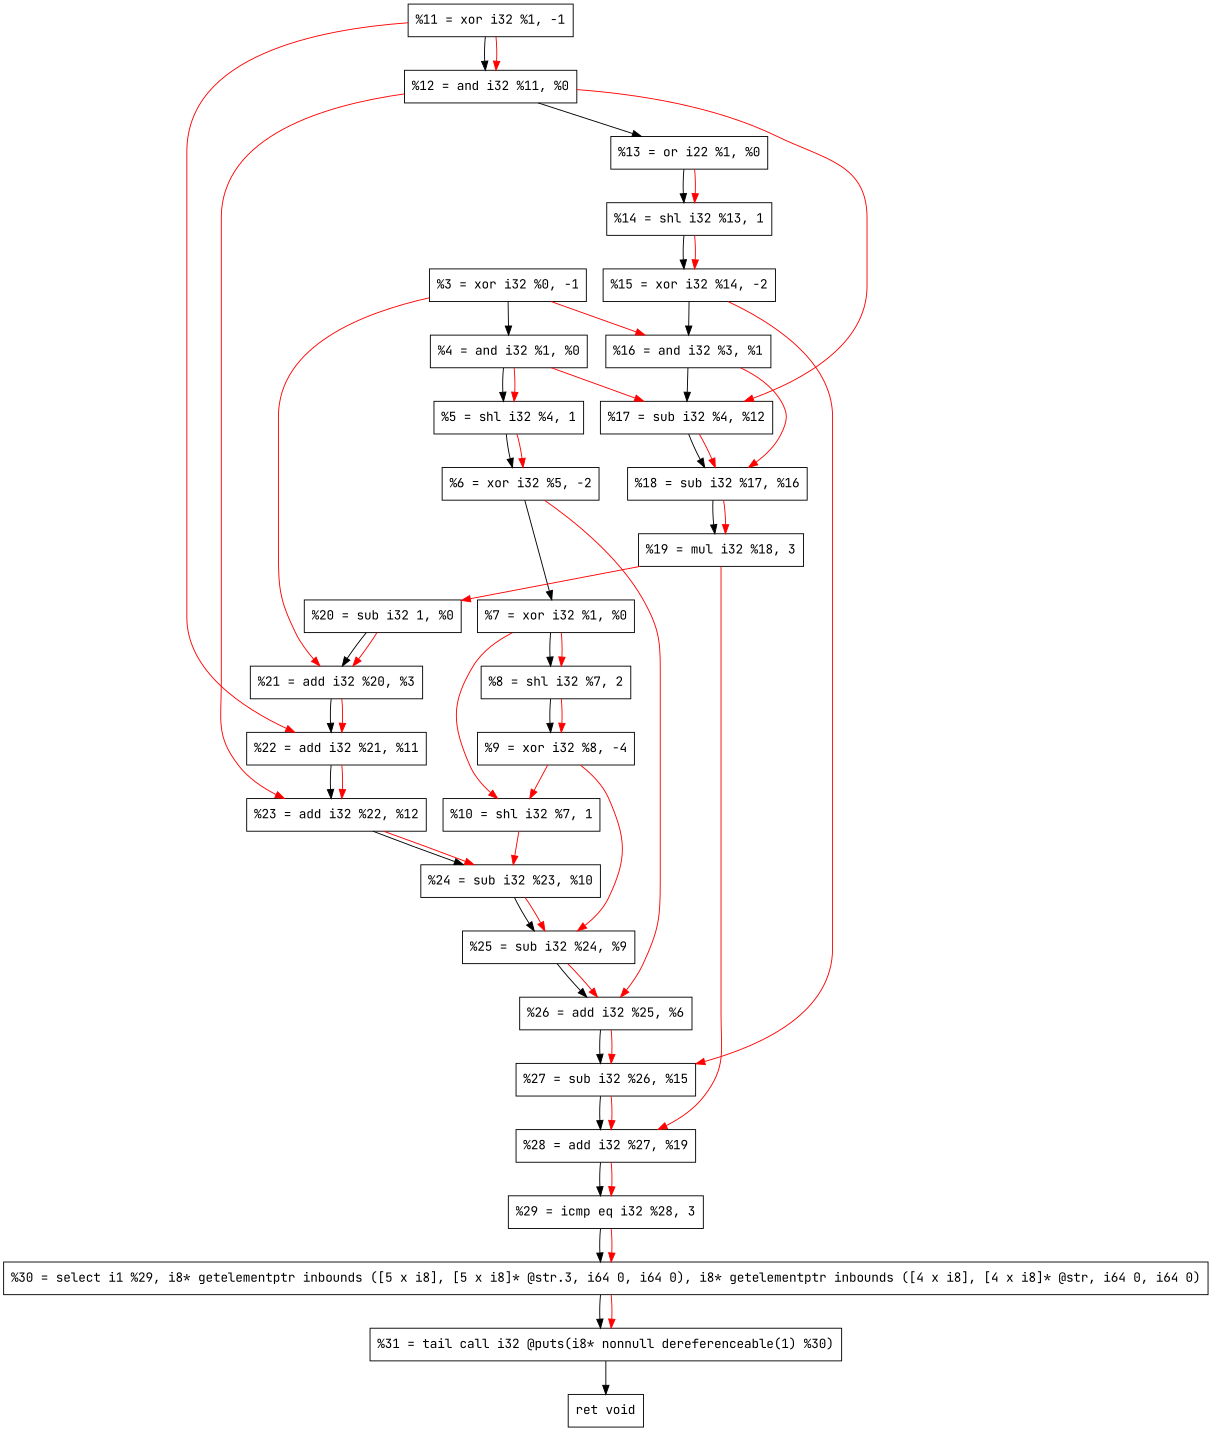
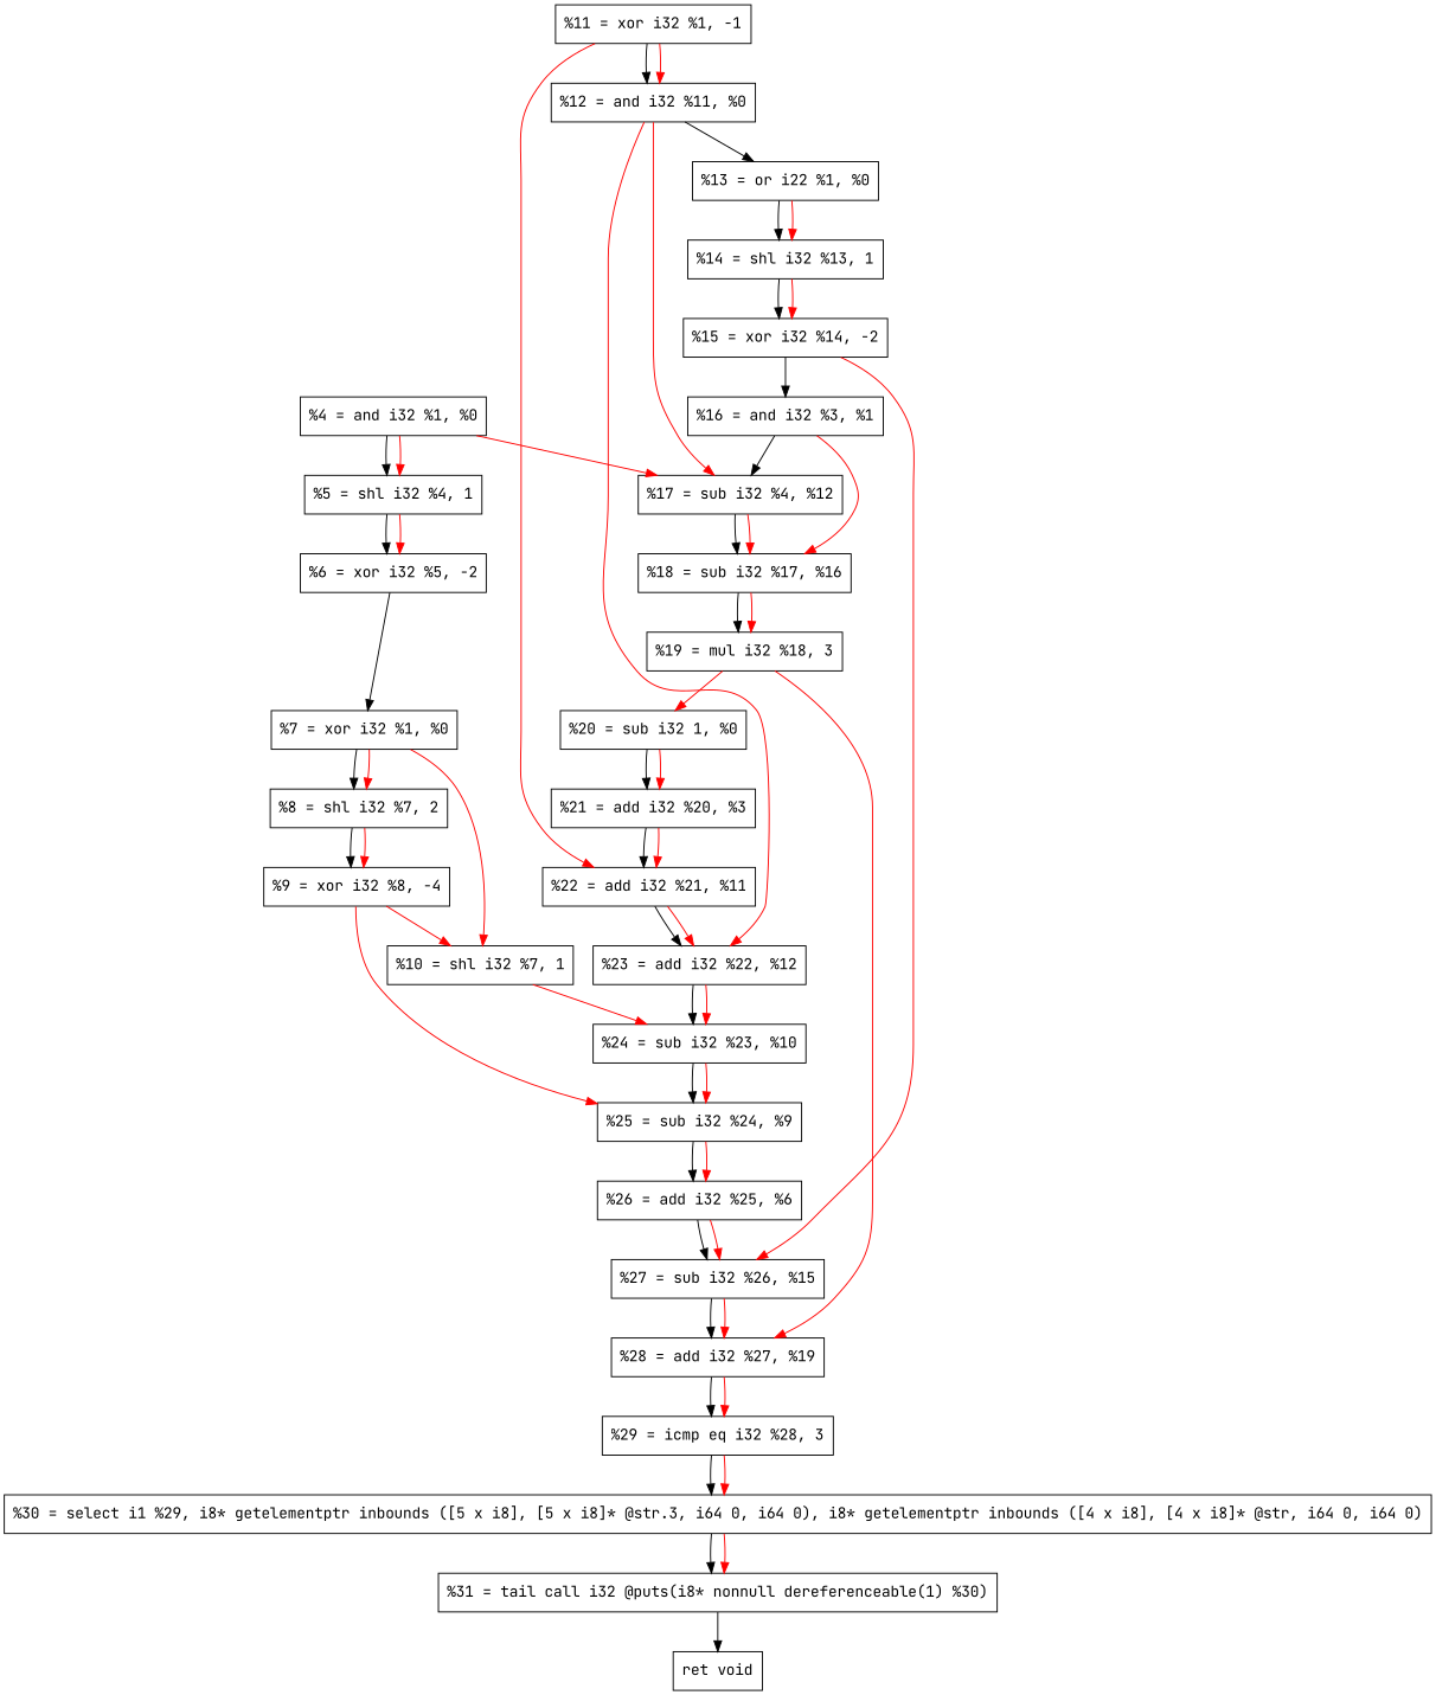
  digraph {
    fontname="JetBrains Mono"
    node [fontname="JetBrains Mono" shape=record]
    edge [fontname="JetBrains Mono" color=red]
-   n1 [label="  %3 = xor i32 %0, -1"]
    n2 [label="  %4 = and i32 %1, %0"]
    n3 [label="  %16 = and i32 %3, %1"]
    n4 [label="  %21 = add i32 %20, %3"]
    n5 [label="  %5 = shl i32 %4, 1"]
    n6 [label="  %17 = sub i32 %4, %12"]
    n7 [label="  %18 = sub i32 %17, %16"]
    n8 [label="  %22 = add i32 %21, %11"]
    n9 [label="  %6 = xor i32 %5, -2"]
    n10 [label="  %7 = xor i32 %1, %0"]
    n11 [label="  %26 = add i32 %25, %6"]
    n12 [label="  %8 = shl i32 %7, 2"]
    n13 [label="  %10 = shl i32 %7, 1"]
    n14 [label="  %27 = sub i32 %26, %15"]
    n15 [label="  %9 = xor i32 %8, -4"]
    n16 [label="  %24 = sub i32 %23, %10"]
    n17 [label="  %25 = sub i32 %24, %9"]
    n18 [label="  %11 = xor i32 %1, -1"]
    n19 [label="  %12 = and i32 %11, %0"]
    n20 [label="%13 = or i22 %1, %0"]
    n21 [label="  %23 = add i32 %22, %12"]
    n22 [label="  %14 = shl i32 %13, 1"]
    n23 [label="  %15 = xor i32 %14, -2"]
    n24 [label="  %28 = add i32 %27, %19"]
    n25 [label="  %19 = mul i32 %18, 3"]
    n26 [label="  %20 = sub i32 1, %0"]
    n27 [label="  %29 = icmp eq i32 %28, 3"]
    n28 [label="  %30 = select i1 %29, i8* getelementptr inbounds ([5 x i8], [5 x i8]* @str.3, i64 0, i64 0), i8* getelementptr inbounds ([4 x i8], [4 x i8]* @str, i64 0, i64 0)"]
    n29 [label="  %31 = tail call i32 @puts(i8* nonnull dereferenceable(1) %30)"]
    n30 [label="  ret void"]
-   n1 -> n2 [color=""]
-   n1 -> n3
-   n1 -> n4
    n2 -> n5 [color=""]
    n2 -> n5
    n2 -> n6
    n3 -> n6 [color=""]
    n3 -> n7
    n4 -> n8 [color=""]
    n4 -> n8
    n5 -> n9 [color=""]
    n5 -> n9
    n6 -> n7 [color=""]
    n6 -> n7
    n7 -> n25 [color=""]
    n7 -> n25
    n8 -> n21 [color=""]
    n8 -> n21
    n9 -> n10 [color=""]
-   n9 -> n11
    n10 -> n12 [color=""]
    n10 -> n12
    n10 -> n13
    n11 -> n14 [color=""]
    n11 -> n14
    n12 -> n15 [color=""]
    n12 -> n15
    n13 -> n16
    n14 -> n24 [color=""]
    n14 -> n24
    n15 -> n13
    n15 -> n17
    n16 -> n17 [color=""]
    n16 -> n17
    n17 -> n11 [color=""]
    n17 -> n11
    n18 -> n8
    n18 -> n19 [color=""]
    n18 -> n19
    n19 -> n6
    n19 -> n20 [color=""]
    n19 -> n21
    n20 -> n22 [color=""]
    n20 -> n22
    n21 -> n16 [color=""]
    n21 -> n16
    n22 -> n23 [color=""]
    n22 -> n23
    n23 -> n3 [color=""]
    n23 -> n14
    n24 -> n27 [color=""]
    n24 -> n27
    n25 -> n24
    n25 -> n26
    n26 -> n4 [color=""]
    n26 -> n4
    n27 -> n28 [color=""]
    n27 -> n28
    n28 -> n29 [color=""]
    n28 -> n29
    n29 -> n30 [color=""]
  }
